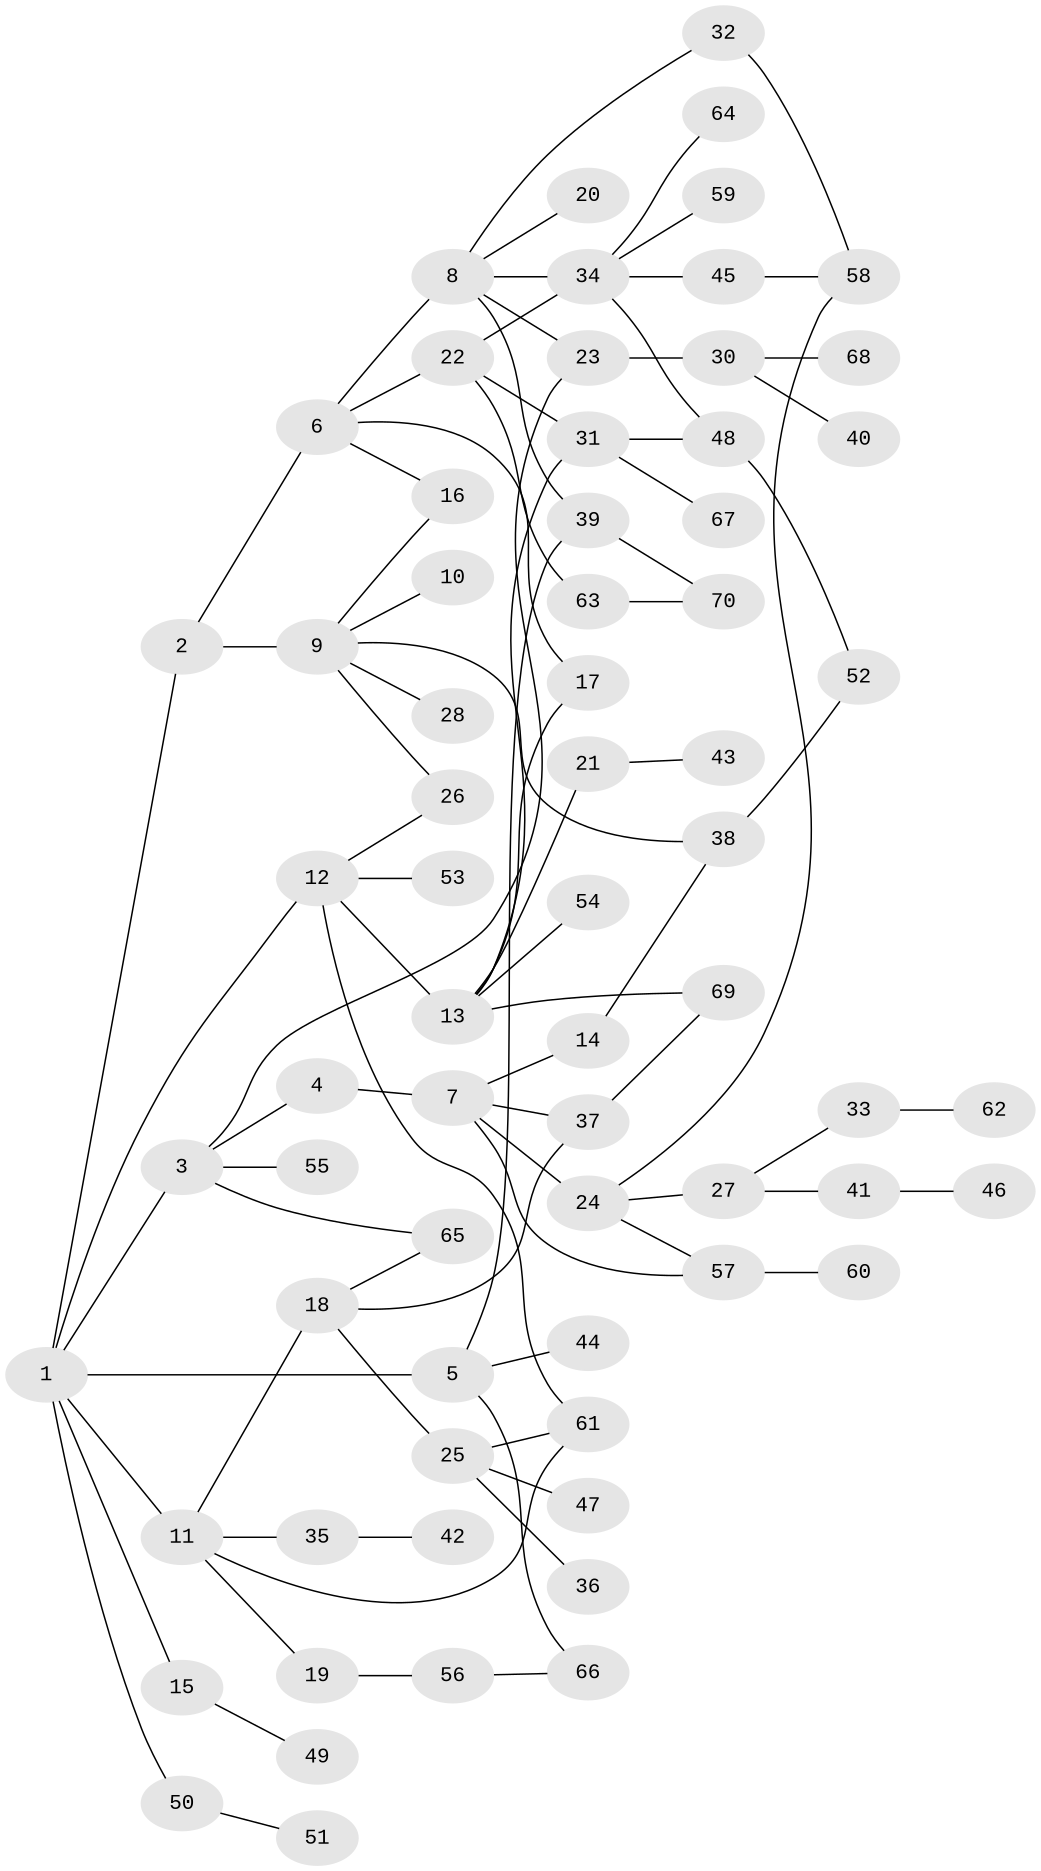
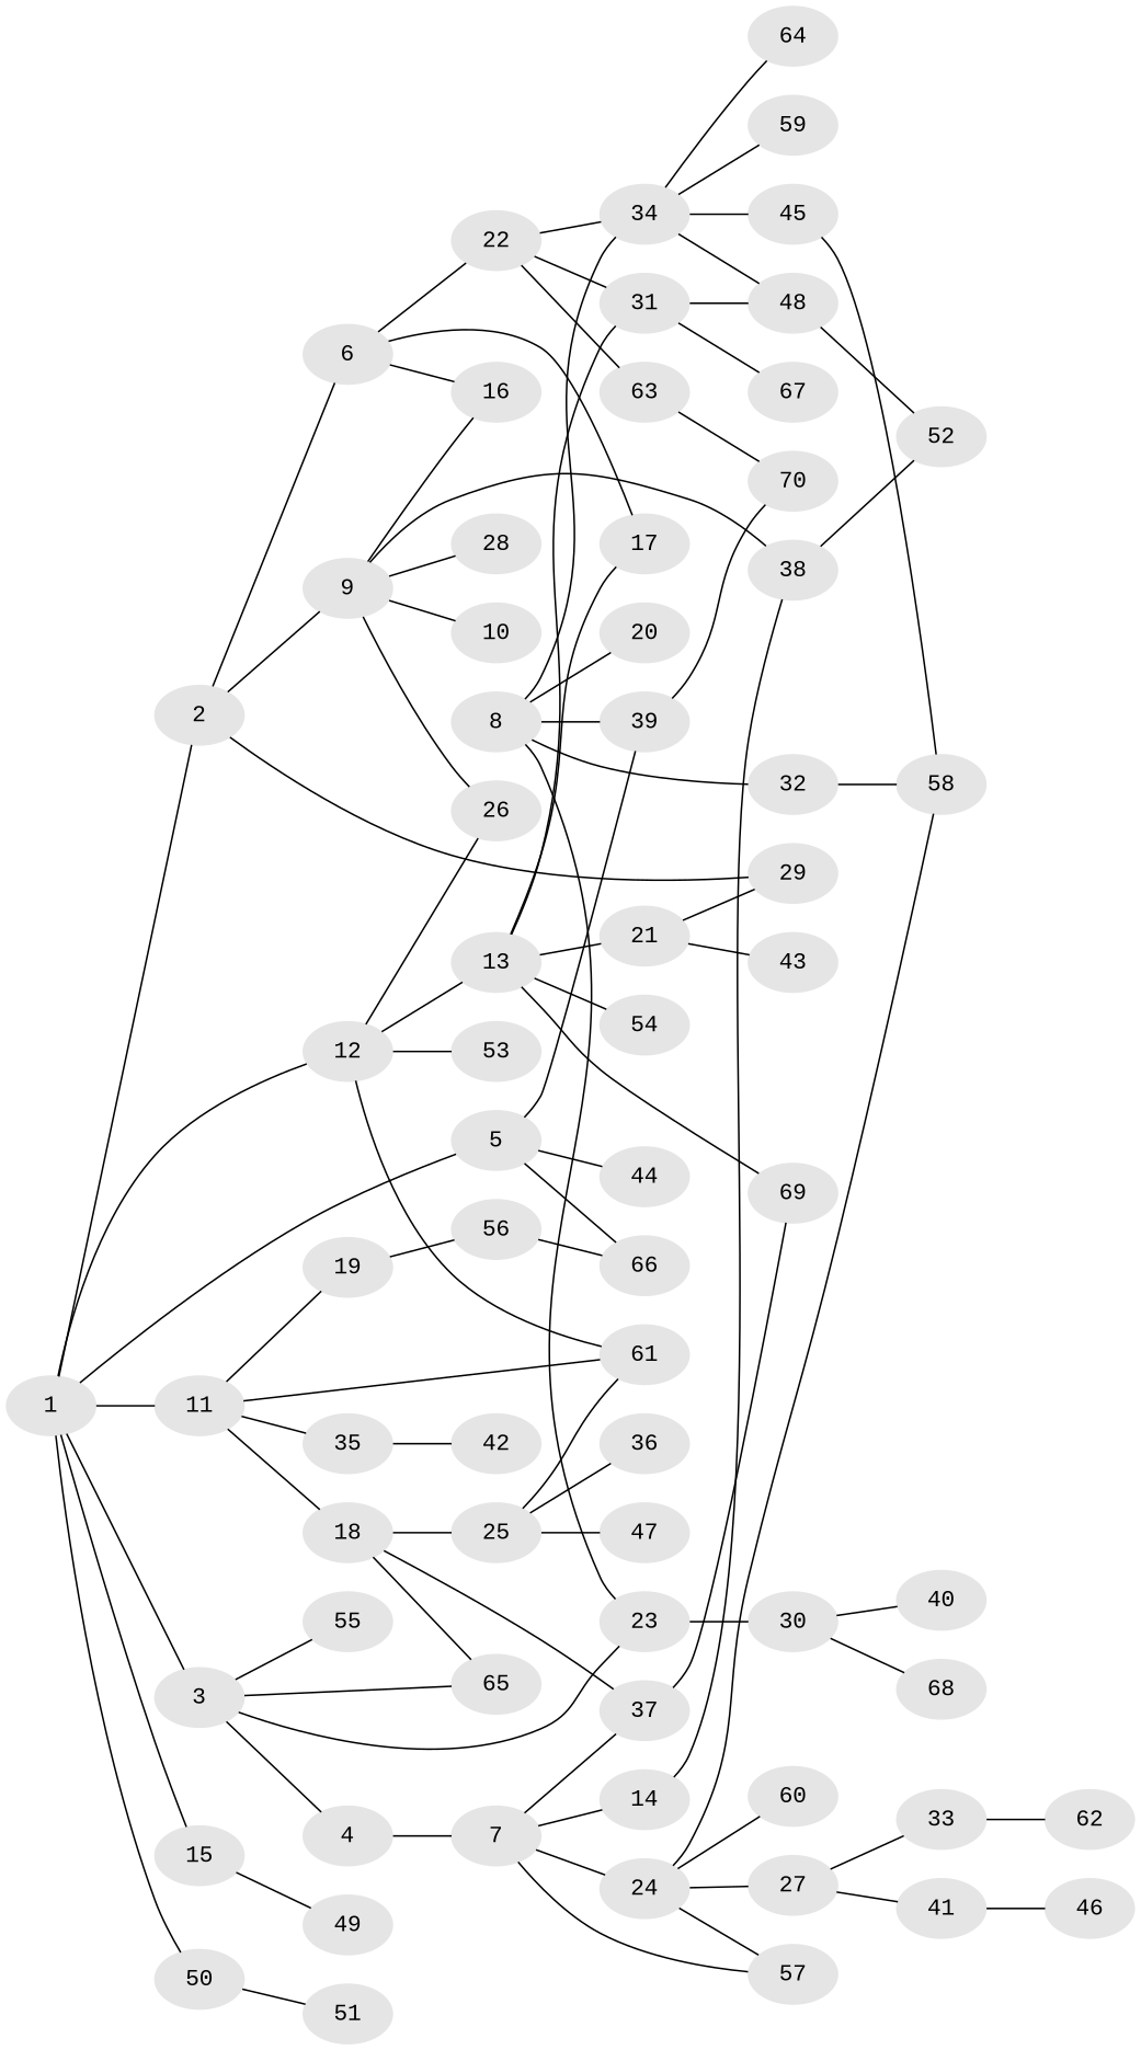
  graph {
    fontname="Liberation Mono"
    rankdir=LR
    node [color=gray90 fontname="Liberation Mono" style=filled]
    edge [fontname="Liberation Mono"]
    1
    2
    3
    5
    11
    12
    15
    50
    6
    9
+   29
    4
    23
    55
    65
    39
    44
    66
    18
    19
    35
    61
    26
    13
    53
    49
    51
    8
    16
    17
    22
    10
    28
    38
    7
    30
    14
    24
    37
    57
    70
    20
    32
    34
    31
    63
    27
    58
    69
    60
    48
    45
    59
    64
    52
    25
    56
    42
    21
    54
    43
    67
    36
    47
    40
    68
    33
    41
    62
    46
    1 -- 2
    1 -- 3
    1 -- 5
    1 -- 11
    1 -- 12
    1 -- 15
    1 -- 50
    2 -- 6
    2 -- 9
+   2 -- 29
    3 -- 4
    3 -- 23
    3 -- 55
    3 -- 65
    5 -- 39
    5 -- 44
    5 -- 66
    11 -- 18
    11 -- 19
    11 -- 35
    11 -- 61
    12 -- 61
    12 -- 26
    12 -- 13
    12 -- 53
    15 -- 49
    50 -- 51
-   6 -- 8
    6 -- 16
    6 -- 17
    6 -- 22
    9 -- 26
    9 -- 16
    9 -- 10
    9 -- 28
    9 -- 38
    4 -- 7
    23 -- 30
    39 -- 70
    18 -- 65
    18 -- 37
    18 -- 25
    19 -- 56
    35 -- 42
    13 -- 17
    13 -- 31
    13 -- 69
    13 -- 21
    13 -- 54
    8 -- 23
    8 -- 39
    8 -- 20
    8 -- 32
    8 -- 34
    22 -- 34
    22 -- 31
    22 -- 63
    38 -- 52
    7 -- 14
    7 -- 24
    7 -- 37
    7 -- 57
    30 -- 40
    30 -- 68
    14 -- 38
    24 -- 57
    24 -- 27
    24 -- 58
    37 -- 69
-   57 -- 60
+   24 -- 60
    32 -- 58
    34 -- 48
    34 -- 45
    34 -- 59
    34 -- 64
    31 -- 48
    31 -- 67
    63 -- 70
    27 -- 33
    27 -- 41
    48 -- 52
    45 -- 58
    25 -- 61
    25 -- 36
    25 -- 47
    56 -- 66
+   21 -- 29
    21 -- 43
    33 -- 62
    41 -- 46
  }
